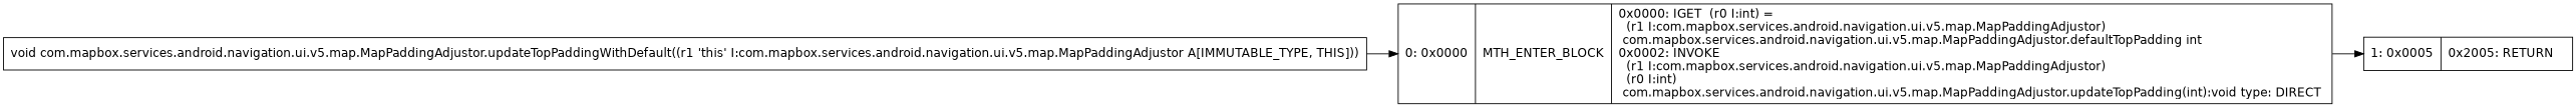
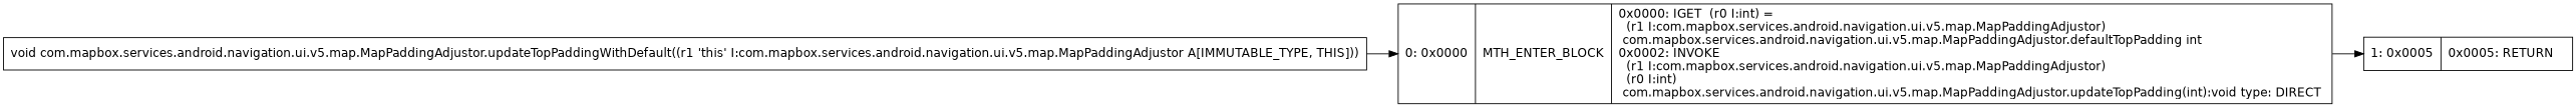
  digraph {
    rankdir=LR
    fontname="DejaVu Sans"
    node [shape=record fontname="DejaVu Sans"]
    edge [fontname="DejaVu Sans"]
    n1 [label="{0\:\ 0x0000|MTH_ENTER_BLOCK\l|0x0000: IGET  (r0 I:int) = \l  (r1 I:com.mapbox.services.android.navigation.ui.v5.map.MapPaddingAdjustor)\l com.mapbox.services.android.navigation.ui.v5.map.MapPaddingAdjustor.defaultTopPadding int \l0x0002: INVOKE  \l  (r1 I:com.mapbox.services.android.navigation.ui.v5.map.MapPaddingAdjustor)\l  (r0 I:int)\l com.mapbox.services.android.navigation.ui.v5.map.MapPaddingAdjustor.updateTopPadding(int):void type: DIRECT \l}"]
-   n2 [label="{1\:\ 0x0005|0x2005: RETURN   \l}"]
+   n2 [label="{1\:\ 0x0005|0x0005: RETURN   \l}"]
    n3 [label="{void com.mapbox.services.android.navigation.ui.v5.map.MapPaddingAdjustor.updateTopPaddingWithDefault((r1 'this' I:com.mapbox.services.android.navigation.ui.v5.map.MapPaddingAdjustor A[IMMUTABLE_TYPE, THIS])) }"]
    n1 -> n2
    n3 -> n1
  }
